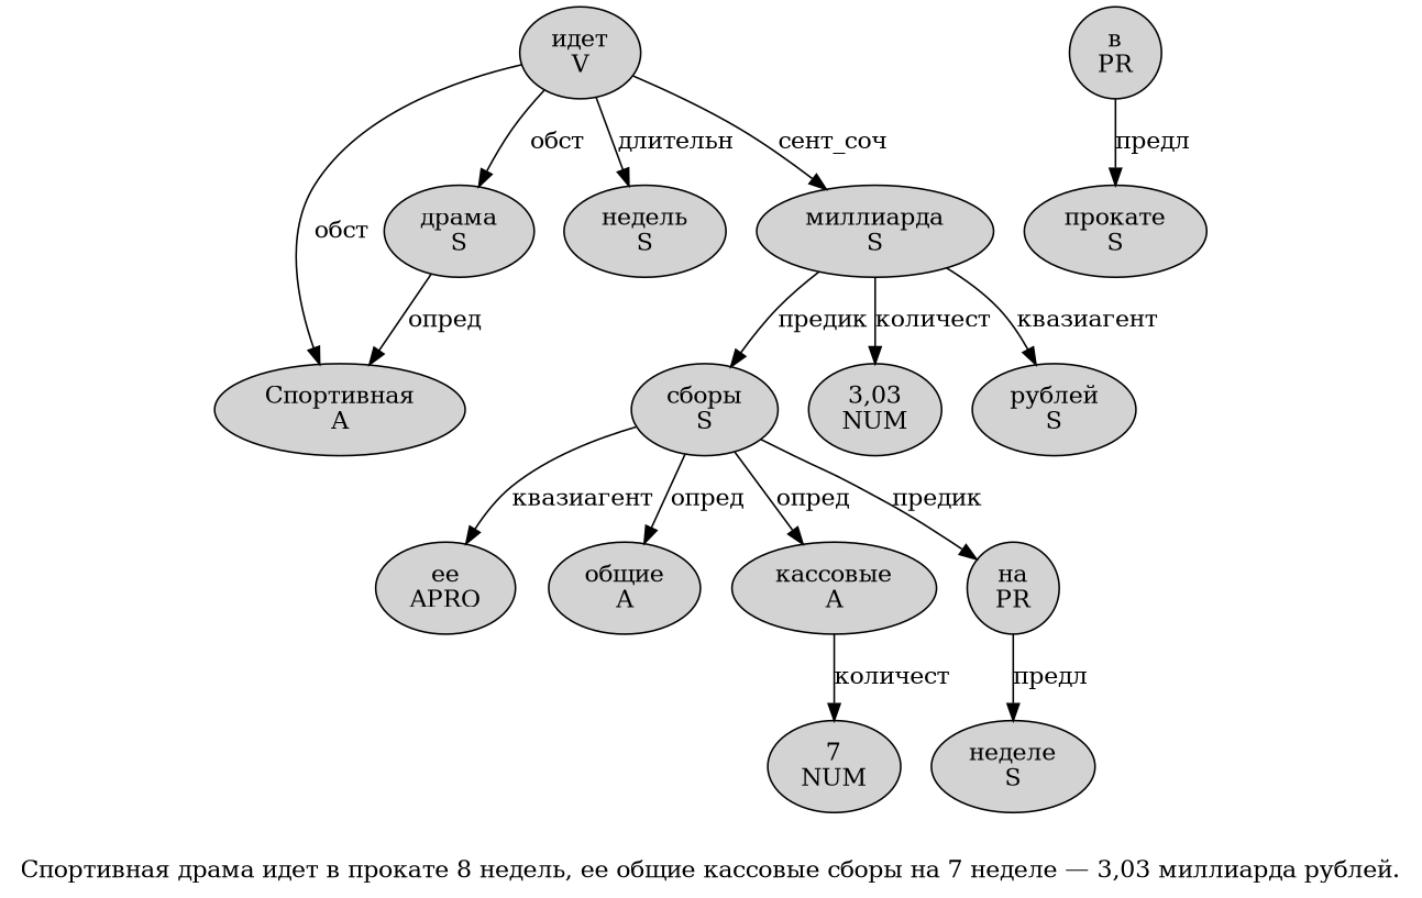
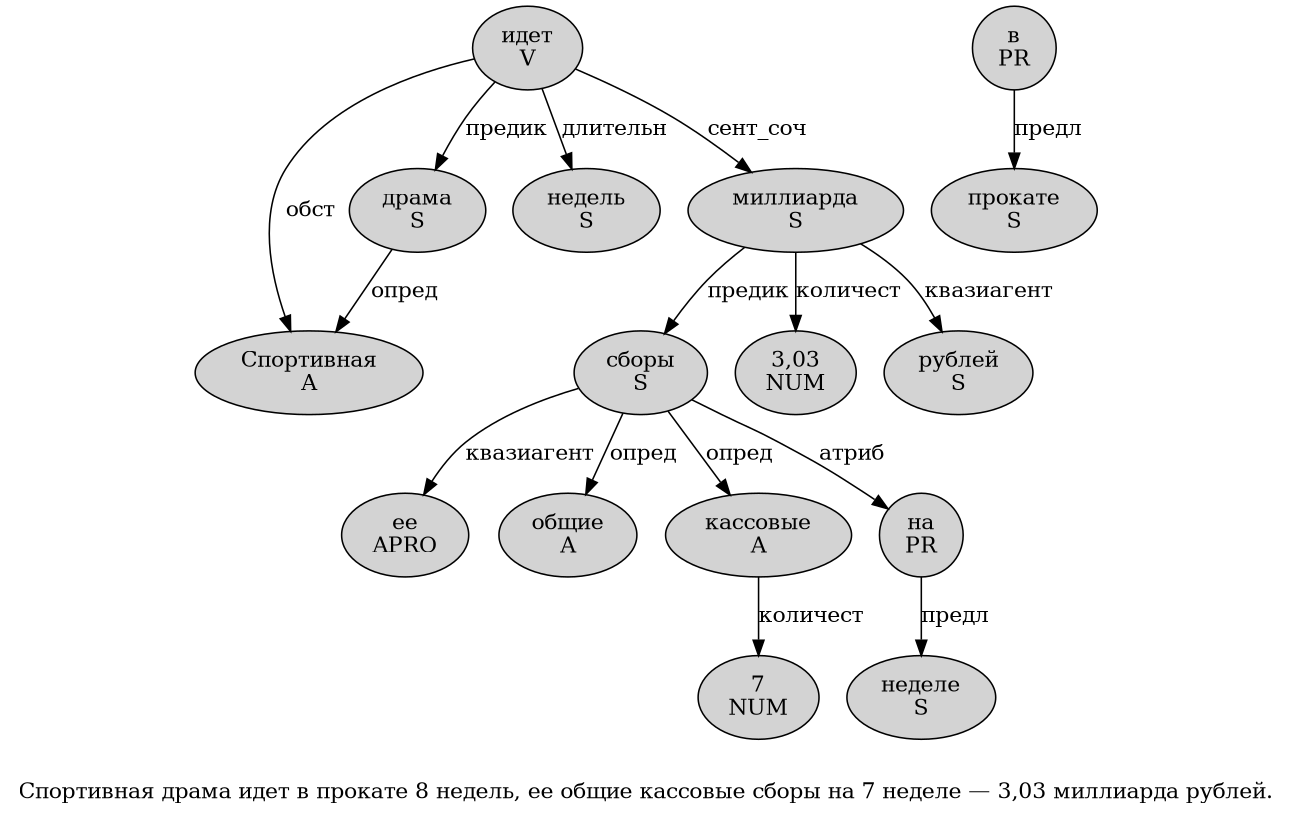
  digraph {
    label="Спортивная драма идет в прокате 8 недель, ее общие кассовые сборы на 7 неделе — 3,03 миллиарда рублей."
    node [fillcolor=lightgray penwidth=1 shape=ellipse style=filled]
    n1 [label="Спортивная\nA"]
    n2 [label="драма\nS"]
    n3 [label="идет\nV"]
    n4 [label="недель\nS"]
    n5 [label="миллиарда\nS"]
    n6 [label="в\nPR"]
    n7 [label="прокате\nS"]
    n8 [label="сборы\nS"]
    n9 [label="3,03\nNUM"]
    n10 [label="рублей\nS"]
    n11 [label="ее\nAPRO"]
    n12 [label="общие\nA"]
    n13 [label="кассовые\nA"]
    n14 [label="7\nNUM"]
    n15 [label="на\nPR"]
    n16 [label="неделе\nS"]
    n2 -> n1 [label="опред"]
    n3 -> n1 [label="обст"]
-   n3 -> n2 [label="обст"]
+   n3 -> n2 [label="предик"]
    n3 -> n4 [label="длительн"]
    n3 -> n5 [label="сент_соч"]
    n5 -> n8 [label="предик"]
    n5 -> n9 [label="количест"]
    n5 -> n10 [label="квазиагент"]
    n6 -> n7 [label="предл"]
    n8 -> n11 [label="квазиагент"]
    n8 -> n12 [label="опред"]
    n8 -> n13 [label="опред"]
-   n8 -> n15 [label="предик"]
+   n8 -> n15 [label="атриб"]
    n13 -> n14 [label="количест"]
    n15 -> n16 [label="предл"]
  }
